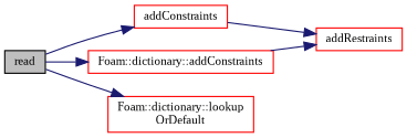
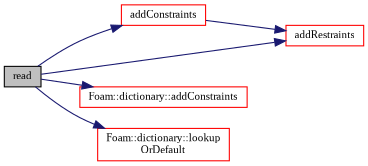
  digraph {
    fontname="Liberation Serif"
    rankdir=LR
    node [color=red fontname="Liberation Serif" fontsize=10 shape=record]
    edge [color=midnightblue fontname="Liberation Serif" fontsize=10 labelfontname=Helvetica labelfontsize=10 style=solid]
    n1 [color=black fillcolor=grey75 fontcolor=black height=0.2 label=read style=filled width=0.4]
    n2 [height=0.2 label=addConstraints width=0.4]
    n3 [height=0.2 label=addRestraints width=0.4]
    n4 [height=0.2 label="Foam::dictionary::addConstraints" width=0.4]
    n5 [height=0.2 label="Foam::dictionary::lookup\lOrDefault" width=0.4]
    n1 -> n2
-   n4 -> n3
+   n1 -> n3
    n1 -> n4
    n1 -> n5
    n2 -> n3
  }
